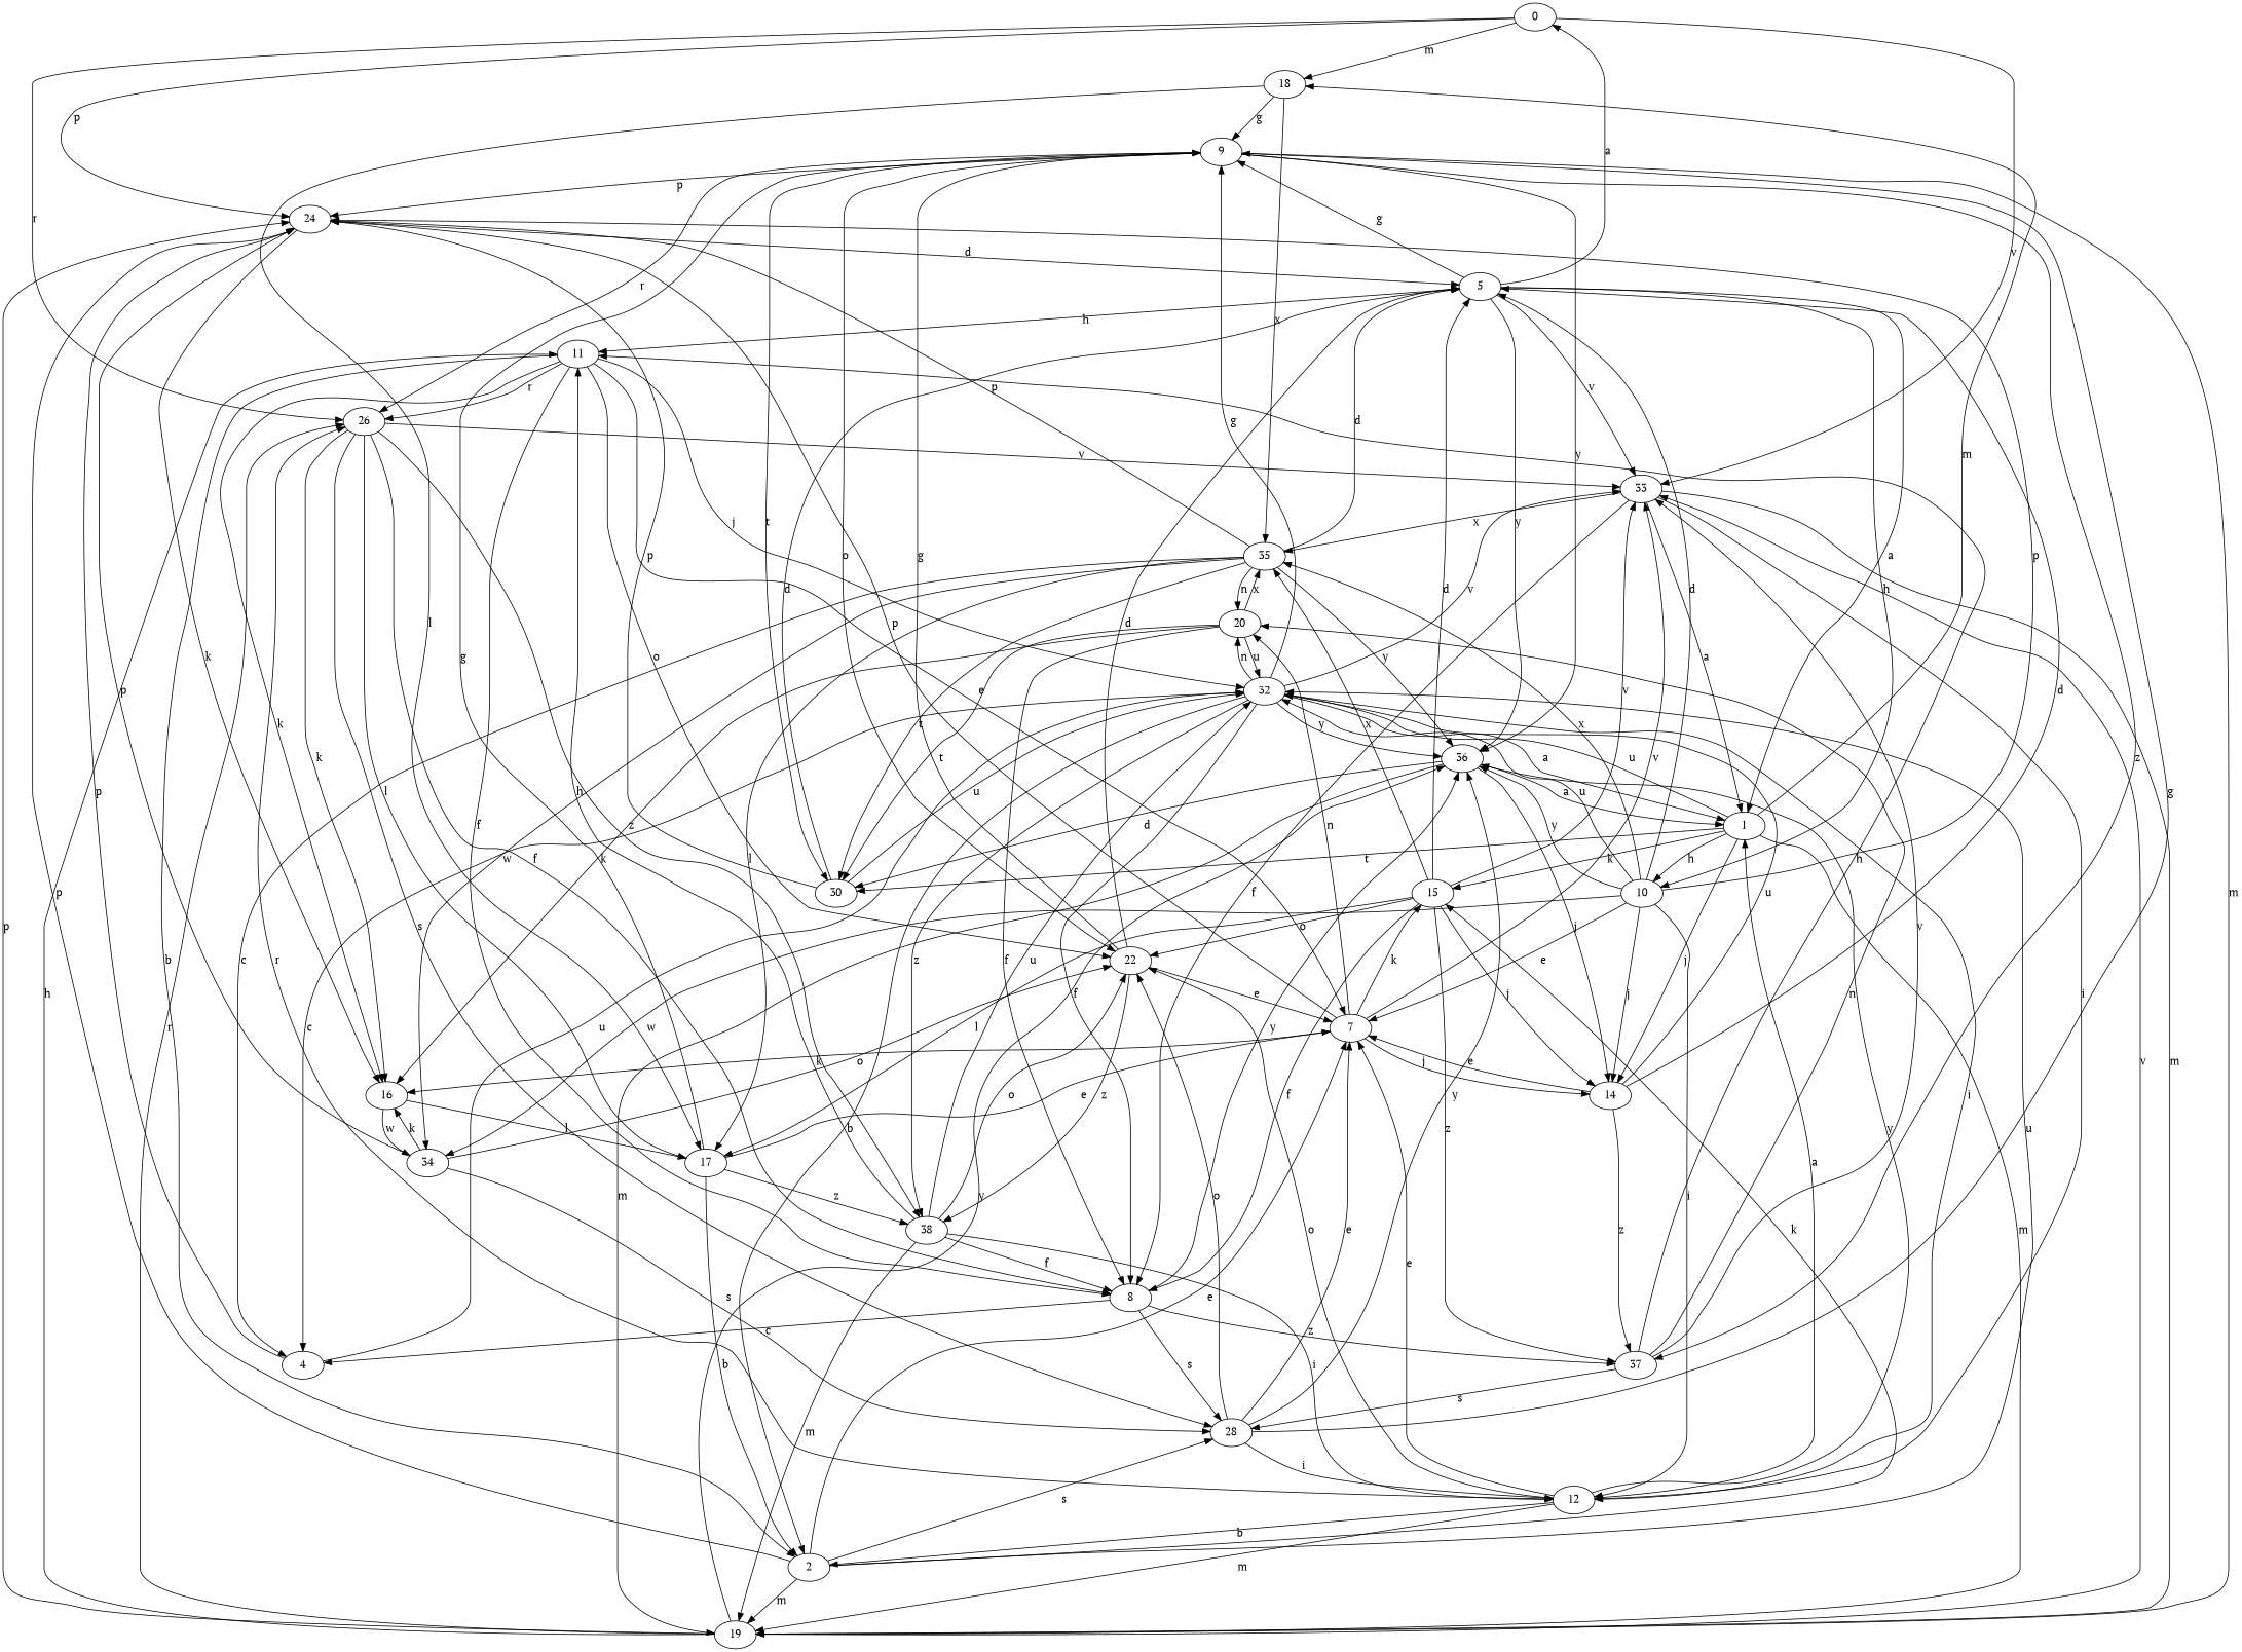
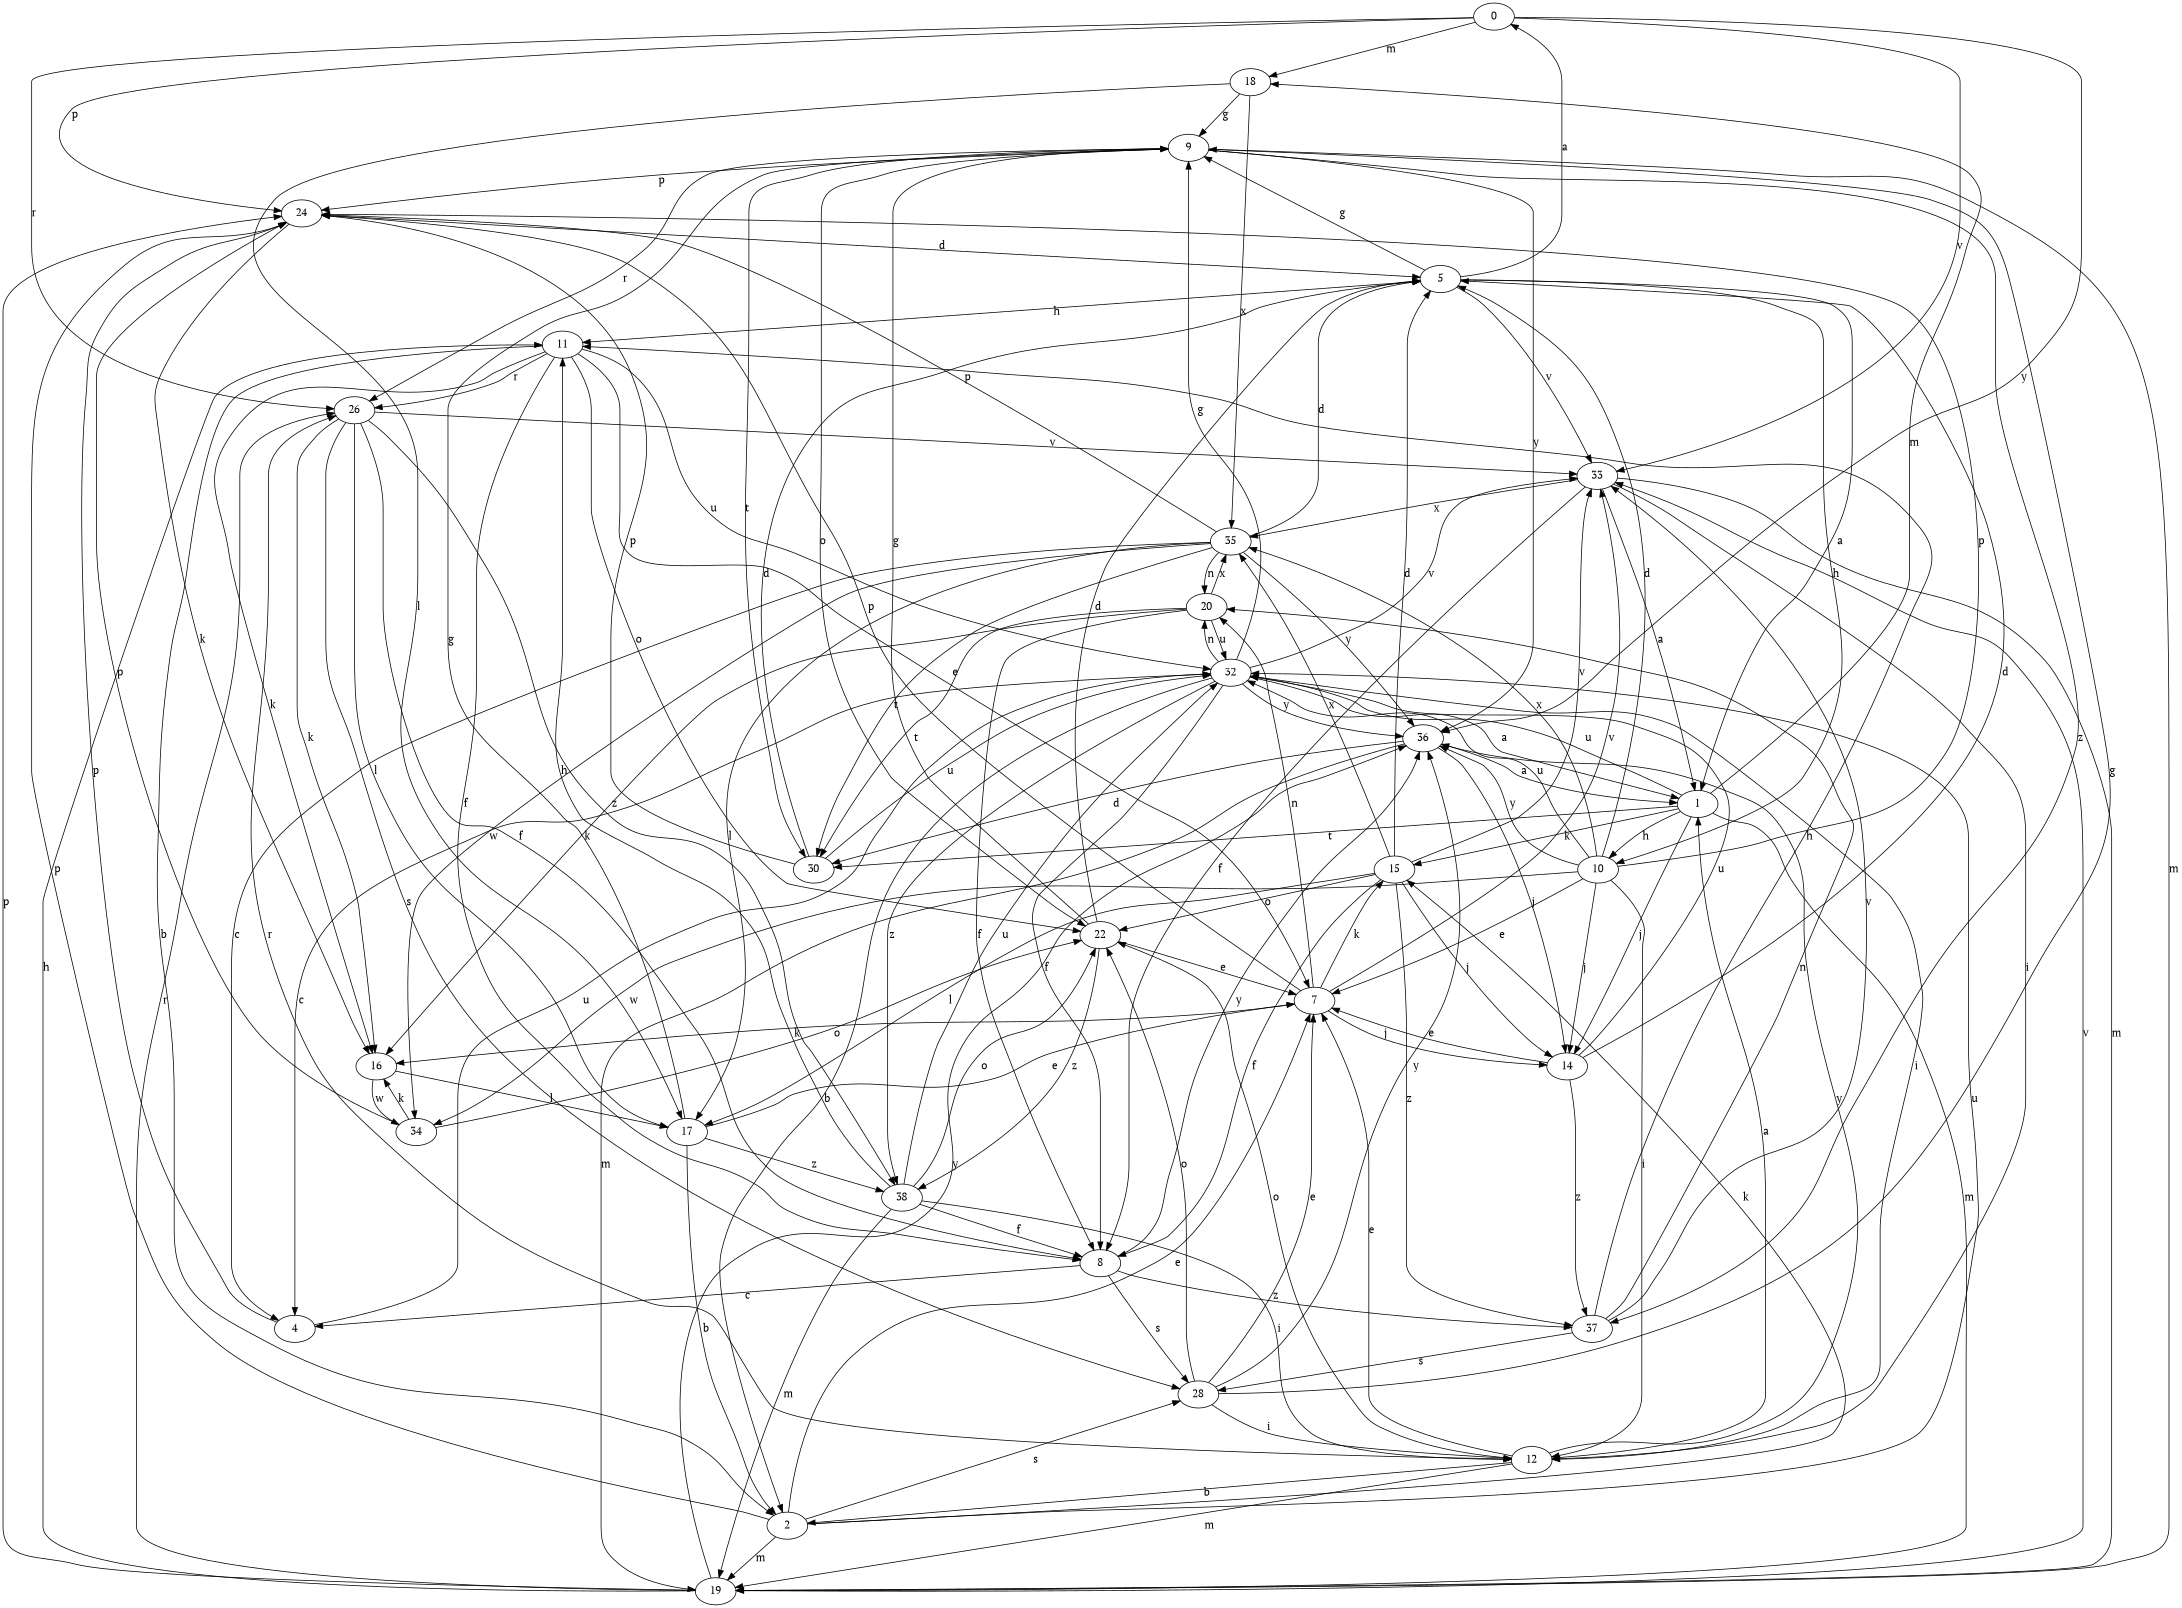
  strict digraph {
    fontname="PT Serif"
    node [fontname="PT Serif"]
    edge [fontname="PT Serif"]
    0
    18
    24
    26
    33
    36
    9
    17
    35
    5
    16
    28
    8
    38
    1
    19
    12
    14
    30
    10
    15
    32
    7
    34
    37
    22
    11
    2
    4
    20
    0 -> 18 [label=m]
    0 -> 24 [label=p]
    0 -> 26 [label=r]
    0 -> 33 [label=v]
-   5 -> 36 [label=y]
+   0 -> 36 [label=y]
    18 -> 9 [label=g]
    18 -> 17 [label=l]
    18 -> 35 [label=x]
    24 -> 5 [label=d]
    24 -> 16 [label=k]
    26 -> 33 [label=v]
    26 -> 17 [label=l]
    26 -> 16 [label=k]
    26 -> 28 [label=s]
    26 -> 8 [label=f]
    26 -> 38 [label=z]
    33 -> 35 [label=x]
    33 -> 8 [label=f]
    33 -> 1 [label=a]
    33 -> 19 [label=m]
    33 -> 12 [label=i]
    36 -> 1 [label=a]
    36 -> 19 [label=m]
    36 -> 14 [label=j]
    36 -> 30 [label=d]
    9 -> 24 [label=p]
    9 -> 26 [label=r]
    9 -> 36 [label=y]
    9 -> 19 [label=m]
    9 -> 30 [label=t]
    9 -> 37 [label=z]
    9 -> 22 [label=o]
    17 -> 9 [label=g]
    17 -> 38 [label=z]
    17 -> 7 [label=e]
    17 -> 2 [label=b]
    35 -> 24 [label=p]
    35 -> 36 [label=y]
    35 -> 17 [label=l]
    35 -> 5 [label=d]
    35 -> 30 [label=t]
    35 -> 34 [label=w]
    35 -> 4 [label=c]
    35 -> 20 [label=n]
    5 -> 0 [label=a]
    5 -> 33 [label=v]
    5 -> 9 [label=g]
    5 -> 1 [label=a]
    5 -> 10 [label=h]
    5 -> 11 [label=h]
    16 -> 17 [label=l]
    16 -> 34 [label=w]
    28 -> 36 [label=y]
    28 -> 9 [label=g]
    28 -> 12 [label=i]
    28 -> 7 [label=e]
    28 -> 22 [label=o]
    8 -> 36 [label=y]
    8 -> 28 [label=s]
    8 -> 37 [label=z]
    8 -> 4 [label=c]
    38 -> 8 [label=f]
    38 -> 19 [label=m]
    38 -> 12 [label=i]
    38 -> 32 [label=u]
    38 -> 22 [label=o]
    38 -> 11 [label=h]
    1 -> 18 [label=m]
    1 -> 19 [label=m]
    1 -> 14 [label=j]
    1 -> 30 [label=t]
    1 -> 10 [label=h]
    1 -> 15 [label=k]
    1 -> 32 [label=u]
    19 -> 24 [label=p]
    19 -> 26 [label=r]
    19 -> 33 [label=v]
    19 -> 36 [label=y]
    19 -> 11 [label=h]
    12 -> 26 [label=r]
    12 -> 36 [label=y]
    12 -> 1 [label=a]
    12 -> 19 [label=m]
    12 -> 7 [label=e]
    12 -> 22 [label=o]
    12 -> 2 [label=b]
    14 -> 5 [label=d]
    14 -> 32 [label=u]
    14 -> 7 [label=e]
    14 -> 37 [label=z]
    30 -> 24 [label=p]
    30 -> 5 [label=d]
    30 -> 32 [label=u]
    10 -> 24 [label=p]
    10 -> 36 [label=y]
    10 -> 35 [label=x]
    10 -> 5 [label=d]
    10 -> 12 [label=i]
    10 -> 14 [label=j]
    10 -> 32 [label=u]
    10 -> 7 [label=e]
    10 -> 34 [label=w]
    15 -> 33 [label=v]
    15 -> 17 [label=l]
    15 -> 35 [label=x]
    15 -> 5 [label=d]
    15 -> 8 [label=f]
    15 -> 14 [label=j]
    15 -> 37 [label=z]
    15 -> 22 [label=o]
    32 -> 33 [label=v]
    32 -> 36 [label=y]
    32 -> 9 [label=g]
    32 -> 8 [label=f]
    32 -> 38 [label=z]
    32 -> 1 [label=a]
    32 -> 12 [label=i]
    32 -> 2 [label=b]
    32 -> 4 [label=c]
    32 -> 20 [label=n]
    7 -> 24 [label=p]
    7 -> 33 [label=v]
    7 -> 16 [label=k]
    7 -> 14 [label=j]
    7 -> 15 [label=k]
    7 -> 20 [label=n]
    34 -> 24 [label=p]
    34 -> 16 [label=k]
-   34 -> 28 [label=s]
    34 -> 22 [label=o]
    37 -> 33 [label=v]
    37 -> 28 [label=s]
    37 -> 11 [label=h]
    37 -> 20 [label=n]
    22 -> 9 [label=g]
    22 -> 5 [label=d]
    22 -> 38 [label=z]
    22 -> 7 [label=e]
    11 -> 26 [label=r]
    11 -> 16 [label=k]
    11 -> 8 [label=f]
-   11 -> 32 [label=j]
+   11 -> 32 [label=u]
    11 -> 7 [label=e]
    11 -> 22 [label=o]
    11 -> 2 [label=b]
    2 -> 24 [label=p]
    2 -> 28 [label=s]
    2 -> 19 [label=m]
    2 -> 15 [label=k]
    2 -> 32 [label=u]
    2 -> 7 [label=e]
    4 -> 24 [label=p]
    4 -> 32 [label=u]
    20 -> 35 [label=x]
    20 -> 16 [label=k]
    20 -> 8 [label=f]
    20 -> 30 [label=t]
    20 -> 32 [label=u]
  }
